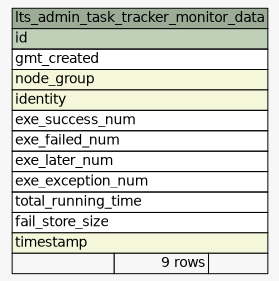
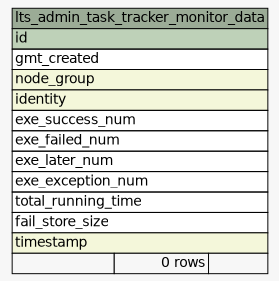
  digraph {
    bgcolor="#f7f7f7"
    fontname=Helvetica
    fontsize=14
    nodesep=0.18
    rankdir=RL
    ranksep=0.46
-   n1 [fontname=Helvetica fontsize=14 label=<     <TABLE BORDER="0" CELLBORDER="1" CELLSPACING="0" BGCOLOR="#ffffff">       <TR><TD COLSPAN="3" BGCOLOR="#9bab96" ALIGN="CENTER">lts_admin_task_tracker_monitor_data</TD></TR>       <TR><TD PORT="id" COLSPAN="3" BGCOLOR="#bed1b8" ALIGN="LEFT">id</TD></TR>       <TR><TD PORT="gmt_created" COLSPAN="3" ALIGN="LEFT">gmt_created</TD></TR>       <TR><TD PORT="node_group" COLSPAN="3" BGCOLOR="#f4f7da" ALIGN="LEFT">node_group</TD></TR>       <TR><TD PORT="identity" COLSPAN="3" BGCOLOR="#f4f7da" ALIGN="LEFT">identity</TD></TR>       <TR><TD PORT="exe_success_num" COLSPAN="3" ALIGN="LEFT">exe_success_num</TD></TR>       <TR><TD PORT="exe_failed_num" COLSPAN="3" ALIGN="LEFT">exe_failed_num</TD></TR>       <TR><TD PORT="exe_later_num" COLSPAN="3" ALIGN="LEFT">exe_later_num</TD></TR>       <TR><TD PORT="exe_exception_num" COLSPAN="3" ALIGN="LEFT">exe_exception_num</TD></TR>       <TR><TD PORT="total_running_time" COLSPAN="3" ALIGN="LEFT">total_running_time</TD></TR>       <TR><TD PORT="fail_store_size" COLSPAN="3" ALIGN="LEFT">fail_store_size</TD></TR>       <TR><TD PORT="timestamp" COLSPAN="3" BGCOLOR="#f4f7da" ALIGN="LEFT">timestamp</TD></TR>       <TR><TD ALIGN="LEFT" BGCOLOR="#f7f7f7">  </TD><TD ALIGN="RIGHT" BGCOLOR="#f7f7f7">9 rows</TD><TD ALIGN="RIGHT" BGCOLOR="#f7f7f7">  </TD></TR>     </TABLE>> shape=plaintext]
+   n1 [fontname=Helvetica fontsize=14 label=<     <TABLE BORDER="0" CELLBORDER="1" CELLSPACING="0" BGCOLOR="#ffffff">       <TR><TD COLSPAN="3" BGCOLOR="#9bab96" ALIGN="CENTER">lts_admin_task_tracker_monitor_data</TD></TR>       <TR><TD PORT="id" COLSPAN="3" BGCOLOR="#bed1b8" ALIGN="LEFT">id</TD></TR>       <TR><TD PORT="gmt_created" COLSPAN="3" ALIGN="LEFT">gmt_created</TD></TR>       <TR><TD PORT="node_group" COLSPAN="3" BGCOLOR="#f4f7da" ALIGN="LEFT">node_group</TD></TR>       <TR><TD PORT="identity" COLSPAN="3" BGCOLOR="#f4f7da" ALIGN="LEFT">identity</TD></TR>       <TR><TD PORT="exe_success_num" COLSPAN="3" ALIGN="LEFT">exe_success_num</TD></TR>       <TR><TD PORT="exe_failed_num" COLSPAN="3" ALIGN="LEFT">exe_failed_num</TD></TR>       <TR><TD PORT="exe_later_num" COLSPAN="3" ALIGN="LEFT">exe_later_num</TD></TR>       <TR><TD PORT="exe_exception_num" COLSPAN="3" ALIGN="LEFT">exe_exception_num</TD></TR>       <TR><TD PORT="total_running_time" COLSPAN="3" ALIGN="LEFT">total_running_time</TD></TR>       <TR><TD PORT="fail_store_size" COLSPAN="3" ALIGN="LEFT">fail_store_size</TD></TR>       <TR><TD PORT="timestamp" COLSPAN="3" BGCOLOR="#f4f7da" ALIGN="LEFT">timestamp</TD></TR>       <TR><TD ALIGN="LEFT" BGCOLOR="#f7f7f7">  </TD><TD ALIGN="RIGHT" BGCOLOR="#f7f7f7">0 rows</TD><TD ALIGN="RIGHT" BGCOLOR="#f7f7f7">  </TD></TR>     </TABLE>> shape=plaintext]
  }
